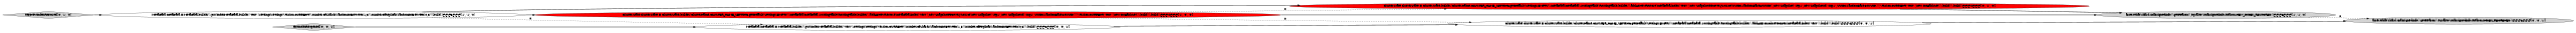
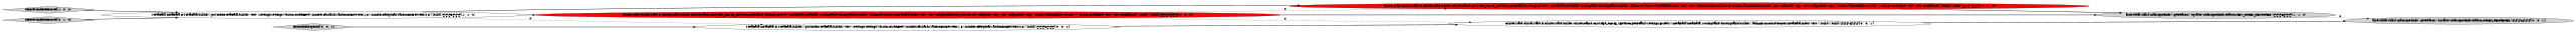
  digraph {
    rankdir=LR
    node [fillcolor=lightgray shape=ellipse style=filled]
    edge [style=bold]
    n1 [label="testIndexReopened['0', '0', '1']" shape=diamond]
    n2 [fillcolor=white label="MetaData metaData = MetaData.builder().put(IndexMetaData.builder(\"test\").settings(settings(Version.CURRENT)).numberOfShards(randomIntBetween(1,3)).numberOfReplicas(randomIntBetween(0,3))).build()@@@3@@@['0', '0', '1']"]
    n3 [fillcolor=white label="ClusterState clusterState = ClusterState.builder(ClusterName.CLUSTER_NAME_SETTING.getDefault(Settings.EMPTY)).metaData(metaData).routingTable(RoutingTable.builder().addAsFromCloseToOpen(metaData.index(\"test\")).build()).build()@@@4@@@['0', '0', '1']"]
    n4 [fillcolor=white label="MetaData metaData = MetaData.builder().put(IndexMetaData.builder(\"test\").settings(settings(Version.CURRENT)).numberOfShards(randomIntBetween(1,3)).numberOfReplicas(randomIntBetween(0,3))).build()@@@3@@@['1', '1', '0']"]
    n5 [fillcolor=red label="ClusterState clusterState = ClusterState.builder(ClusterName.CLUSTER_NAME_SETTING.getDefault(Settings.EMPTY)).metaData(metaData).routingTable(RoutingTable.builder().addAsNewRestore(metaData.index(\"test\"),new SnapshotRecoverySource(UUIDs.randomBase64UUID(),new Snapshot(\"rep1\",new SnapshotId(\"snp1\",UUIDs.randomBase64UUID())),Version.CURRENT,\"test\"),new IntHashSet()).build()).build()@@@4@@@['0', '1', '0']"]
    n6 [fillcolor=red label="ClusterState clusterState = ClusterState.builder(ClusterName.CLUSTER_NAME_SETTING.getDefault(Settings.EMPTY)).metaData(metaData).routingTable(RoutingTable.builder().addAsNewRestore(metaData.index(\"test\"),new SnapshotRecoverySource(new Snapshot(\"rep1\",new SnapshotId(\"snp1\",UUIDs.randomBase64UUID())),Version.CURRENT,\"test\"),new IntHashSet()).build()).build()@@@4@@@['1', '0', '0']"]
    n7 [label="assertThat(shard.unassignedInfo().getReason(),equalTo(UnassignedInfo.Reason.NEW_INDEX_RESTORED))@@@6@@@['1', '1', '0']"]
    n8 [label="assertThat(shard.unassignedInfo().getReason(),equalTo(UnassignedInfo.Reason.INDEX_REOPENED))@@@6@@@['0', '0', '1']"]
+   n9 [label="testNewIndexRestored['1', '0', '0']" shape=diamond]
    n10 [label="testNewIndexRestored['0', '1', '0']" shape=diamond]
    n1 -> n2
    n2 -> n3
    n3 -> n8
    n4 -> n2 [label=0 style=dashed]
    n4 -> n5
    n4 -> n6
    n5 -> n7
    n6 -> n3 [label=0 style=dashed]
    n6 -> n5 [label=0 style=dashed]
    n6 -> n7
    n7 -> n8 [label=0 style=dashed]
+   n9 -> n4
    n10 -> n4
  }
